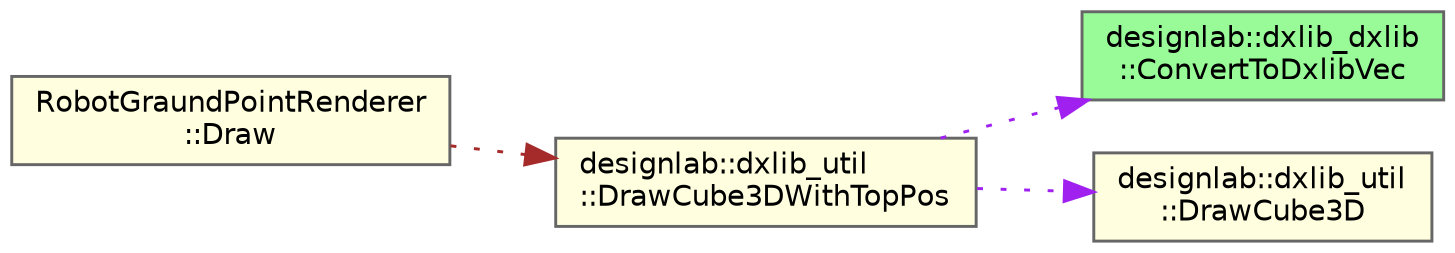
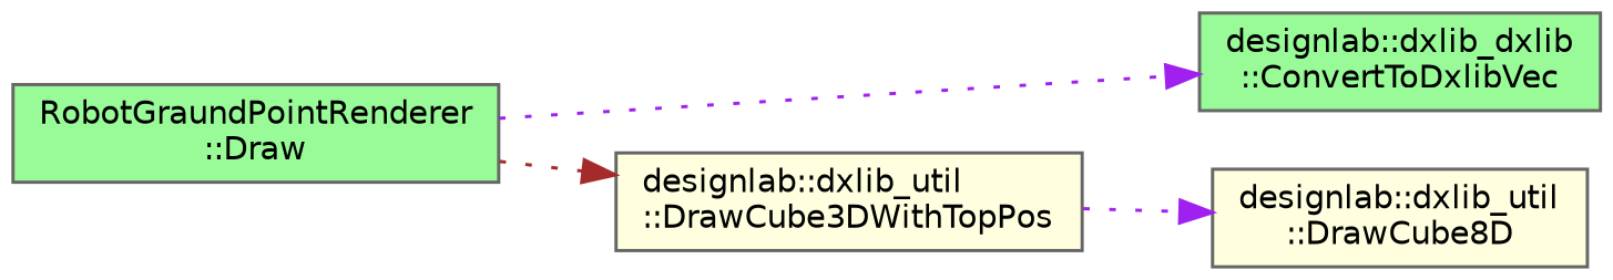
  digraph {
    rankdir=LR
    node [color=grey40 fillcolor=palegreen fontname=Helvetica fontsize=10 shape=box style=filled]
    edge [color=purple fontname=Helvetica fontsize=10 labelfontname=Helvetica labelfontsize=10 style=dotted]
-   n1 [color=gray40 fillcolor=lightyellow fontcolor=black height=0.2 label="RobotGraundPointRenderer\l::Draw" width=0.4]
+   n1 [color=gray40 fontcolor=black height=0.2 label="RobotGraundPointRenderer\l::Draw" width=0.4]
    n2 [height=0.2 label="designlab::dxlib_dxlib\l::ConvertToDxlibVec" width=0.4]
    n3 [fillcolor=lightyellow height=0.2 label="designlab::dxlib_util\l::DrawCube3DWithTopPos" width=0.4]
-   n4 [fillcolor=lightyellow height=0.2 label="designlab::dxlib_util\l::DrawCube3D" width=0.4]
-   n3 -> n2
+   n4 [fillcolor=lightyellow height=0.2 label="designlab::dxlib_util\l::DrawCube8D" width=0.4]
+   n1 -> n2
    n1 -> n3 [color=brown]
    n3 -> n4
  }
